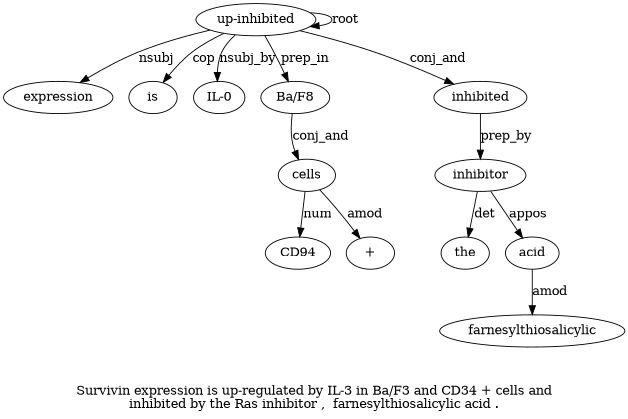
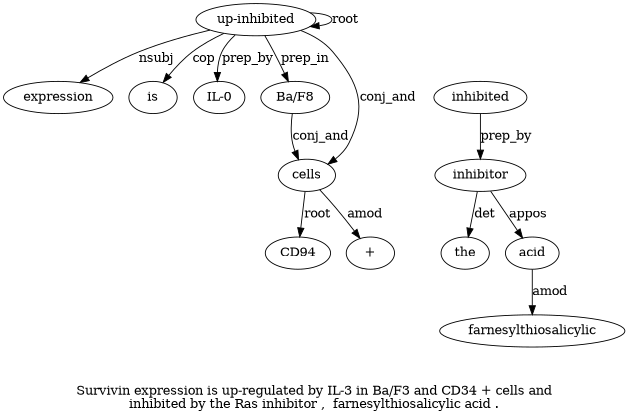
  digraph {
    label="Survivin expression is up-regulated by IL-3 in Ba/F3 and CD34 + cells and\ninhibited by the Ras inhibitor ,  farnesylthiosalicylic acid ."
    node [fillcolor=white style=filled]
    n1 [label=expression]
    n2 [label="up-inhibited"]
    n3 [label=is]
    n4 [label="IL-0"]
    n5 [label="Ba/F8"]
    n6 [label=inhibited]
    n7 [label=cells]
    n8 [label=inhibitor]
    n9 [label=CD94]
    n10 [label="+"]
    n11 [label=the]
    n12 [label=acid]
    n13 [label=farnesylthiosalicylic]
    n2 -> n1 [label=nsubj]
    n2 -> n2 [label=root]
    n2 -> n3 [label=cop]
-   n2 -> n4 [label=nsubj_by]
+   n2 -> n4 [label=prep_by]
    n2 -> n5 [label=prep_in]
-   n2 -> n6 [label=conj_and]
+   n2 -> n7 [label=conj_and]
    n5 -> n7 [label=conj_and]
    n6 -> n8 [label=prep_by]
-   n7 -> n9 [label=num]
+   n7 -> n9 [label=root]
    n7 -> n10 [label=amod]
    n8 -> n11 [label=det]
    n8 -> n12 [label=appos]
    n12 -> n13 [label=amod]
  }
